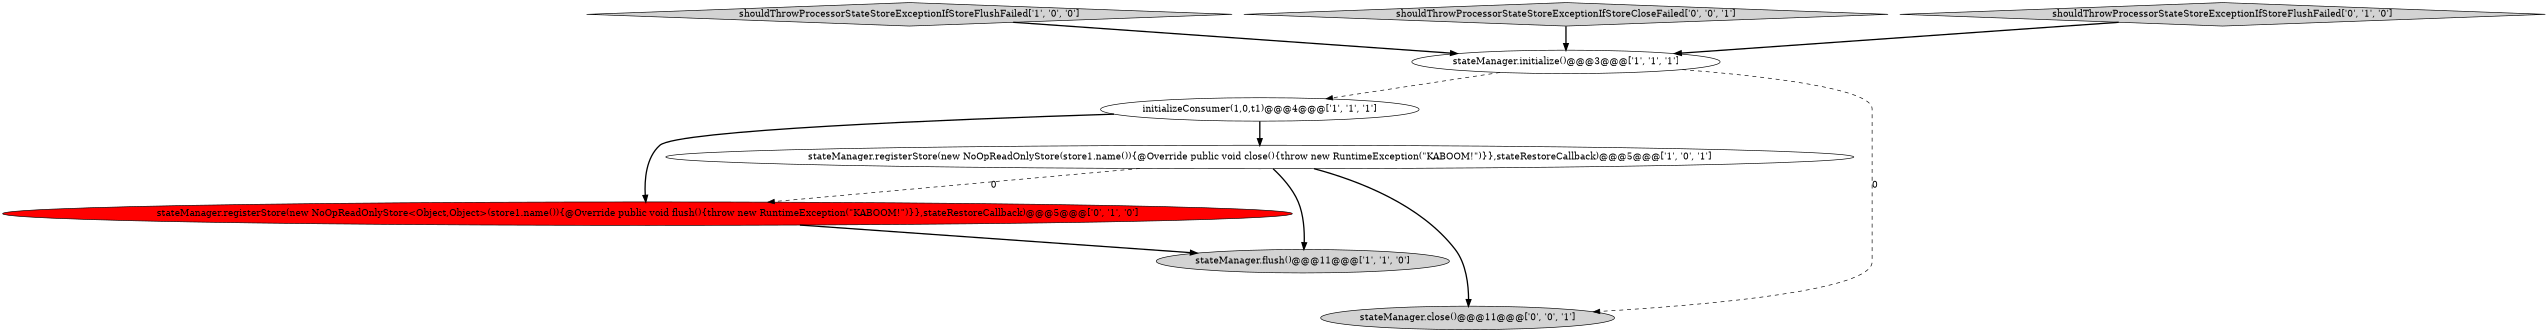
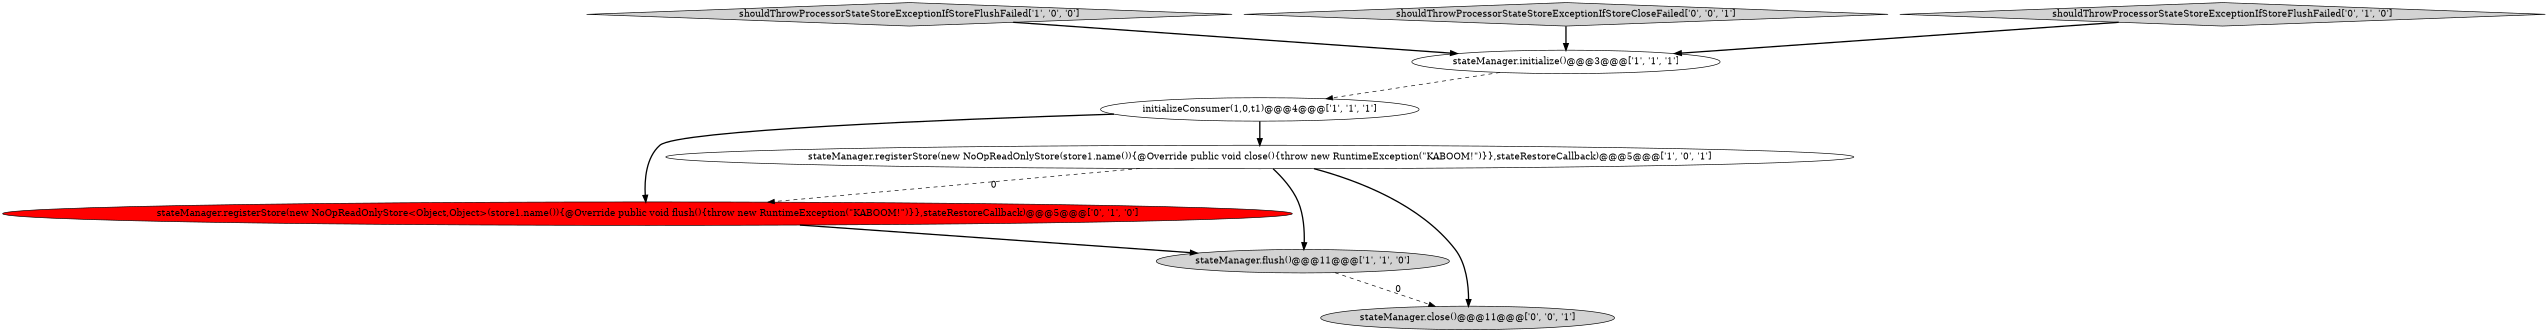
  digraph {
    node [fillcolor=lightgray shape=ellipse style=filled]
    edge [style=bold]
    n1 [label="shouldThrowProcessorStateStoreExceptionIfStoreFlushFailed['1', '0', '0']" shape=diamond]
    n2 [fillcolor=white label="stateManager.initialize()@@@3@@@['1', '1', '1']"]
    n3 [fillcolor=white label="initializeConsumer(1,0,t1)@@@4@@@['1', '1', '1']"]
    n4 [fillcolor=red label="stateManager.registerStore(new NoOpReadOnlyStore<Object,Object>(store1.name()){@Override public void flush(){throw new RuntimeException(\"KABOOM!\")}},stateRestoreCallback)@@@5@@@['0', '1', '0']"]
    n5 [fillcolor=white label="stateManager.registerStore(new NoOpReadOnlyStore(store1.name()){@Override public void close(){throw new RuntimeException(\"KABOOM!\")}},stateRestoreCallback)@@@5@@@['1', '0', '1']"]
    n6 [label="stateManager.flush()@@@11@@@['1', '1', '0']"]
    n7 [label="stateManager.close()@@@11@@@['0', '0', '1']"]
    n8 [label="shouldThrowProcessorStateStoreExceptionIfStoreCloseFailed['0', '0', '1']" shape=diamond]
    n9 [label="shouldThrowProcessorStateStoreExceptionIfStoreFlushFailed['0', '1', '0']" shape=diamond]
    n1 -> n2
    n2 -> n3 [style=dashed]
    n3 -> n4
    n3 -> n5
    n4 -> n6
    n5 -> n4 [label=0 style=dashed]
    n5 -> n6
    n5 -> n7
-   n2 -> n7 [label=0 style=dashed]
+   n6 -> n7 [label=0 style=dashed]
    n8 -> n2
    n9 -> n2
  }
